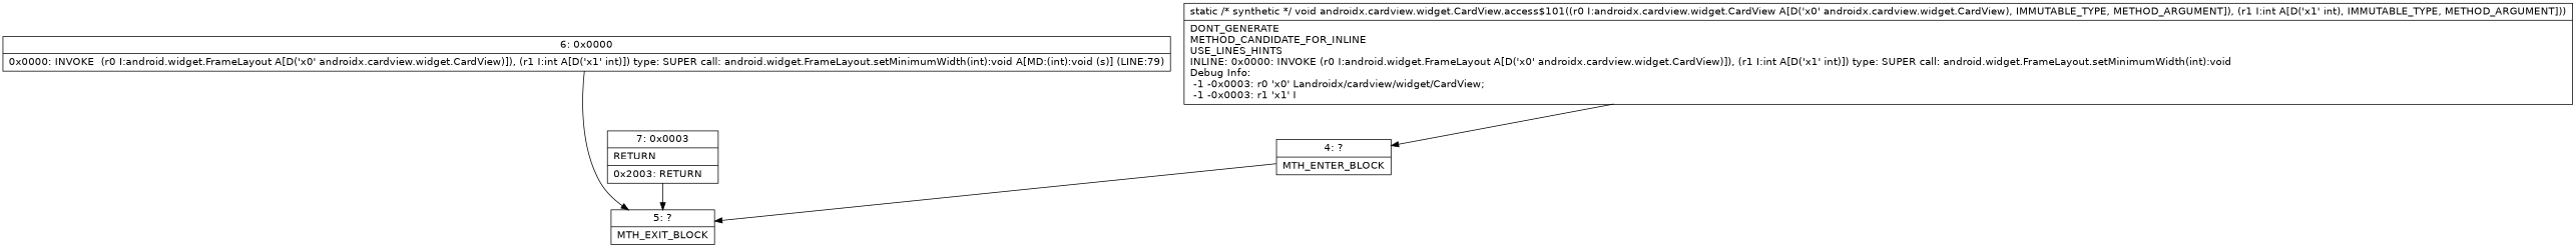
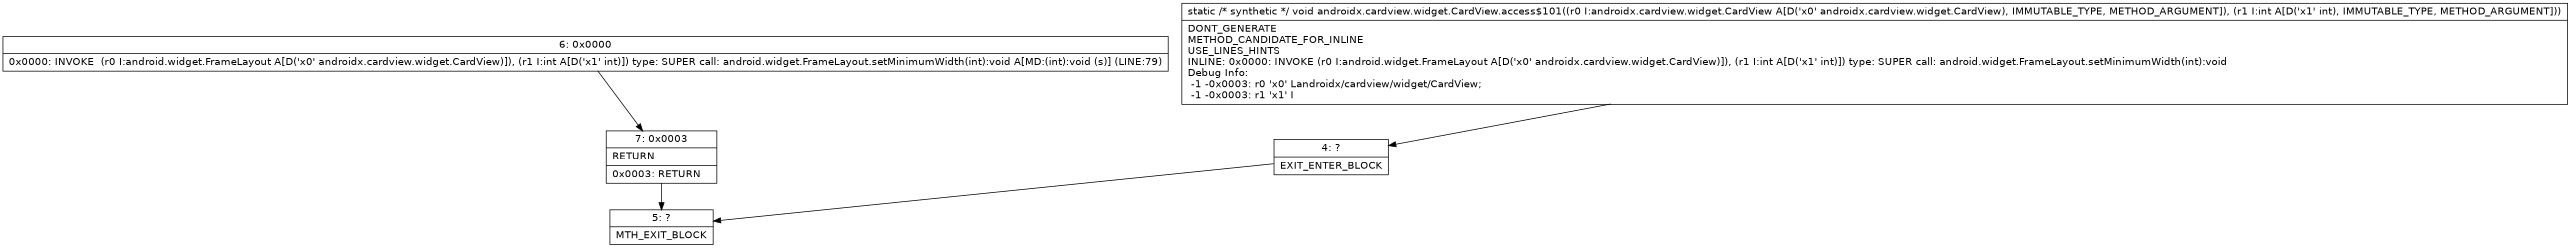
  digraph {
    fontname="DejaVu Sans"
    node [fontname="DejaVu Sans" shape=record]
    edge [fontname="DejaVu Sans"]
-   n1 [label="{4\:\ ?|MTH_ENTER_BLOCK\l}"]
+   n1 [label="{4\:\ ?|EXIT_ENTER_BLOCK\l}"]
    n2 [label="{5\:\ ?|MTH_EXIT_BLOCK\l}"]
    n3 [label="{6\:\ 0x0000|0x0000: INVOKE  (r0 I:android.widget.FrameLayout A[D('x0' androidx.cardview.widget.CardView)]), (r1 I:int A[D('x1' int)]) type: SUPER call: android.widget.FrameLayout.setMinimumWidth(int):void A[MD:(int):void (s)] (LINE:79)\l}"]
-   n4 [label="{7\:\ 0x0003|RETURN\l|0x2003: RETURN   \l}"]
+   n4 [label="{7\:\ 0x0003|RETURN\l|0x0003: RETURN   \l}"]
    n5 [label="{static \/* synthetic *\/ void androidx.cardview.widget.CardView.access$101((r0 I:androidx.cardview.widget.CardView A[D('x0' androidx.cardview.widget.CardView), IMMUTABLE_TYPE, METHOD_ARGUMENT]), (r1 I:int A[D('x1' int), IMMUTABLE_TYPE, METHOD_ARGUMENT]))  | DONT_GENERATE\lMETHOD_CANDIDATE_FOR_INLINE\lUSE_LINES_HINTS\lINLINE: 0x0000: INVOKE  (r0 I:android.widget.FrameLayout A[D('x0' androidx.cardview.widget.CardView)]), (r1 I:int A[D('x1' int)]) type: SUPER call: android.widget.FrameLayout.setMinimumWidth(int):void\lDebug Info:\l  \-1 \-0x0003: r0 'x0' Landroidx\/cardview\/widget\/CardView;\l  \-1 \-0x0003: r1 'x1' I\l}"]
    n1 -> n2
-   n3 -> n2
+   n3 -> n4
    n4 -> n2
    n5 -> n1
  }
